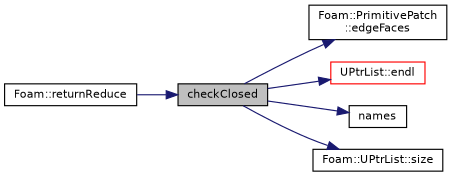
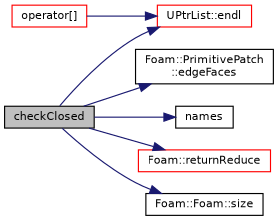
  digraph {
    fontname="DejaVu Sans"
    rankdir=LR
    node [color=black fontname="DejaVu Sans" fontsize=10 shape=record]
    edge [color=midnightblue fontname="DejaVu Sans" fontsize=10 labelfontname=Helvetica labelfontsize=10 style=solid]
    n1 [fillcolor=grey75 fontcolor=black height=0.2 label=checkClosed style=filled width=0.4]
    n2 [height=0.2 label="Foam::PrimitivePatch\l::edgeFaces" width=0.4]
    n3 [color=red height=0.2 label="UPtrList::endl" width=0.4]
    n4 [height=0.2 label=names width=0.4]
-   n5 [height=0.2 label="Foam::returnReduce" width=0.4]
-   n6 [height=0.2 label="Foam::UPtrList::size" width=0.4]
+   n5 [color=red height=0.2 label="Foam::returnReduce" width=0.4]
+   n6 [height=0.2 label="Foam::Foam::size" width=0.4]
+   n7 [color=red height=0.2 label="operator[]" width=0.4]
    n1 -> n2
    n1 -> n3
    n1 -> n4
-   n5 -> n1
+   n1 -> n5
    n1 -> n6
+   n7 -> n3
  }
